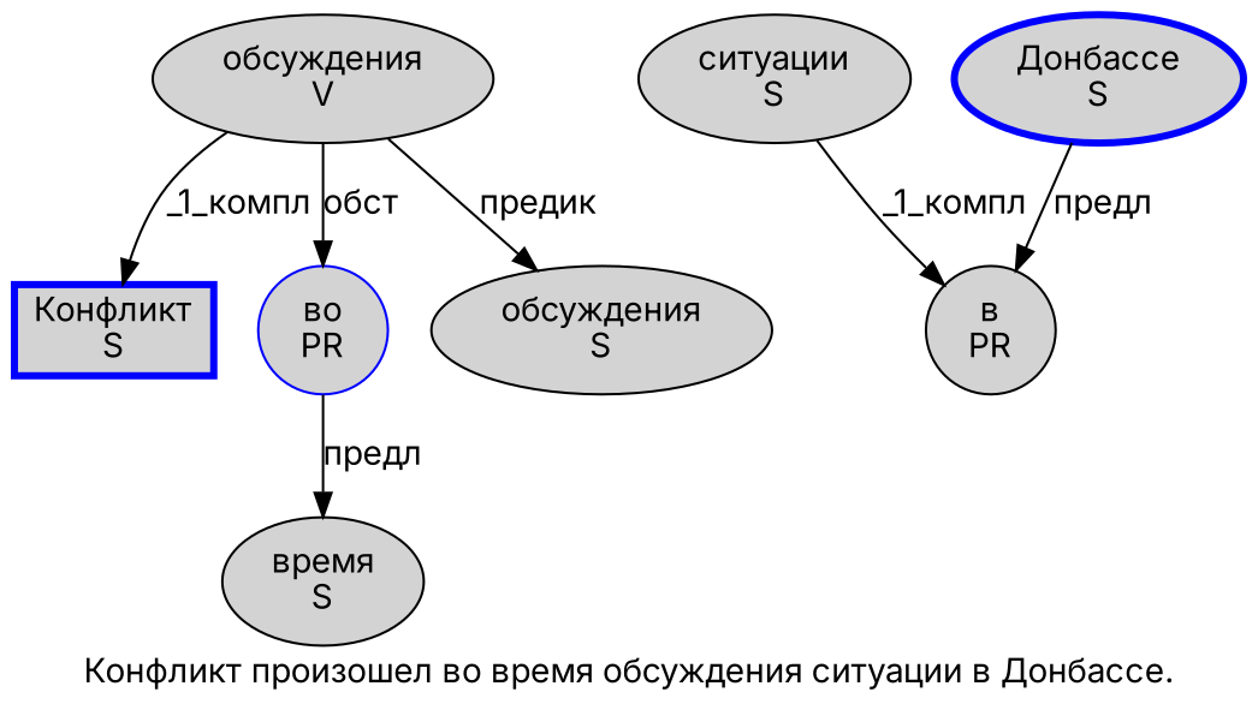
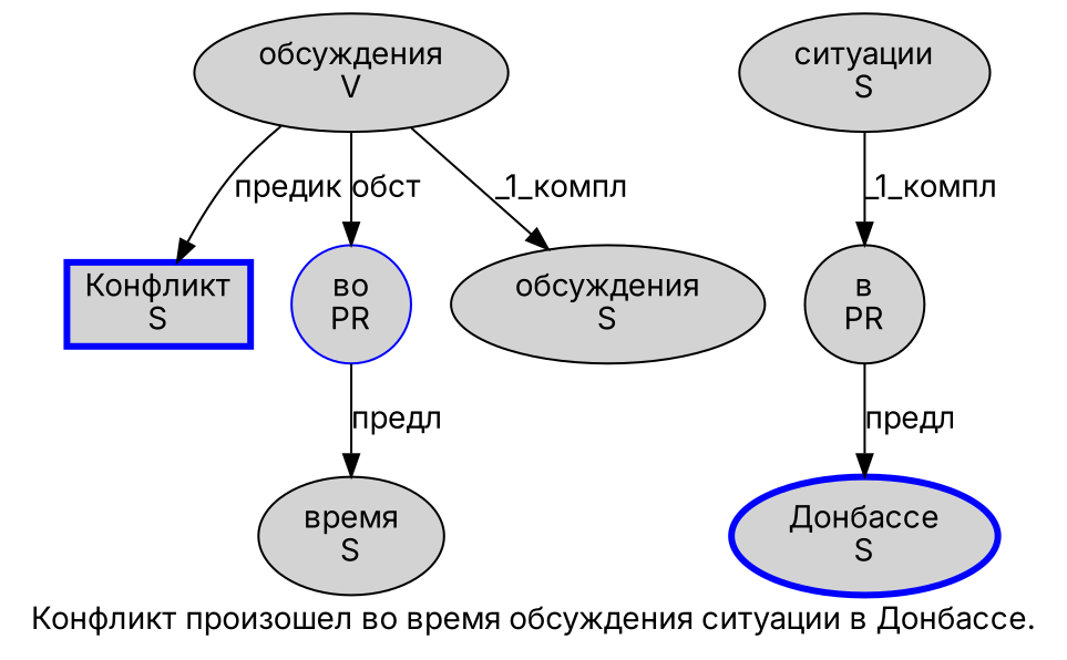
  digraph {
    fontname=Inter
    label="Конфликт произошел во время обсуждения ситуации в Донбассе."
    node [fillcolor=lightgray fontname=Inter penwidth=1 shape=ellipse style=filled]
    edge [fontname=Inter]
    n1 [color=blue label="Конфликт\nS" penwidth=3 shape=box]
    n2 [label="обсуждения\nV"]
    n3 [color=blue label="во\nPR"]
    n4 [label="обсуждения\nS"]
    n5 [label="время\nS"]
    n6 [label="ситуации\nS"]
    n7 [label="в\nPR"]
    n8 [color=blue label="Донбассе\nS" penwidth=3]
-   n2 -> n1 [label="_1_компл"]
+   n2 -> n1 [label="предик"]
    n2 -> n3 [label="обст"]
-   n2 -> n4 [label="предик"]
+   n2 -> n4 [label="_1_компл"]
    n3 -> n5 [label="предл"]
    n6 -> n7 [label="_1_компл"]
-   n8 -> n7 [label="предл"]
+   n7 -> n8 [label="предл"]
  }
